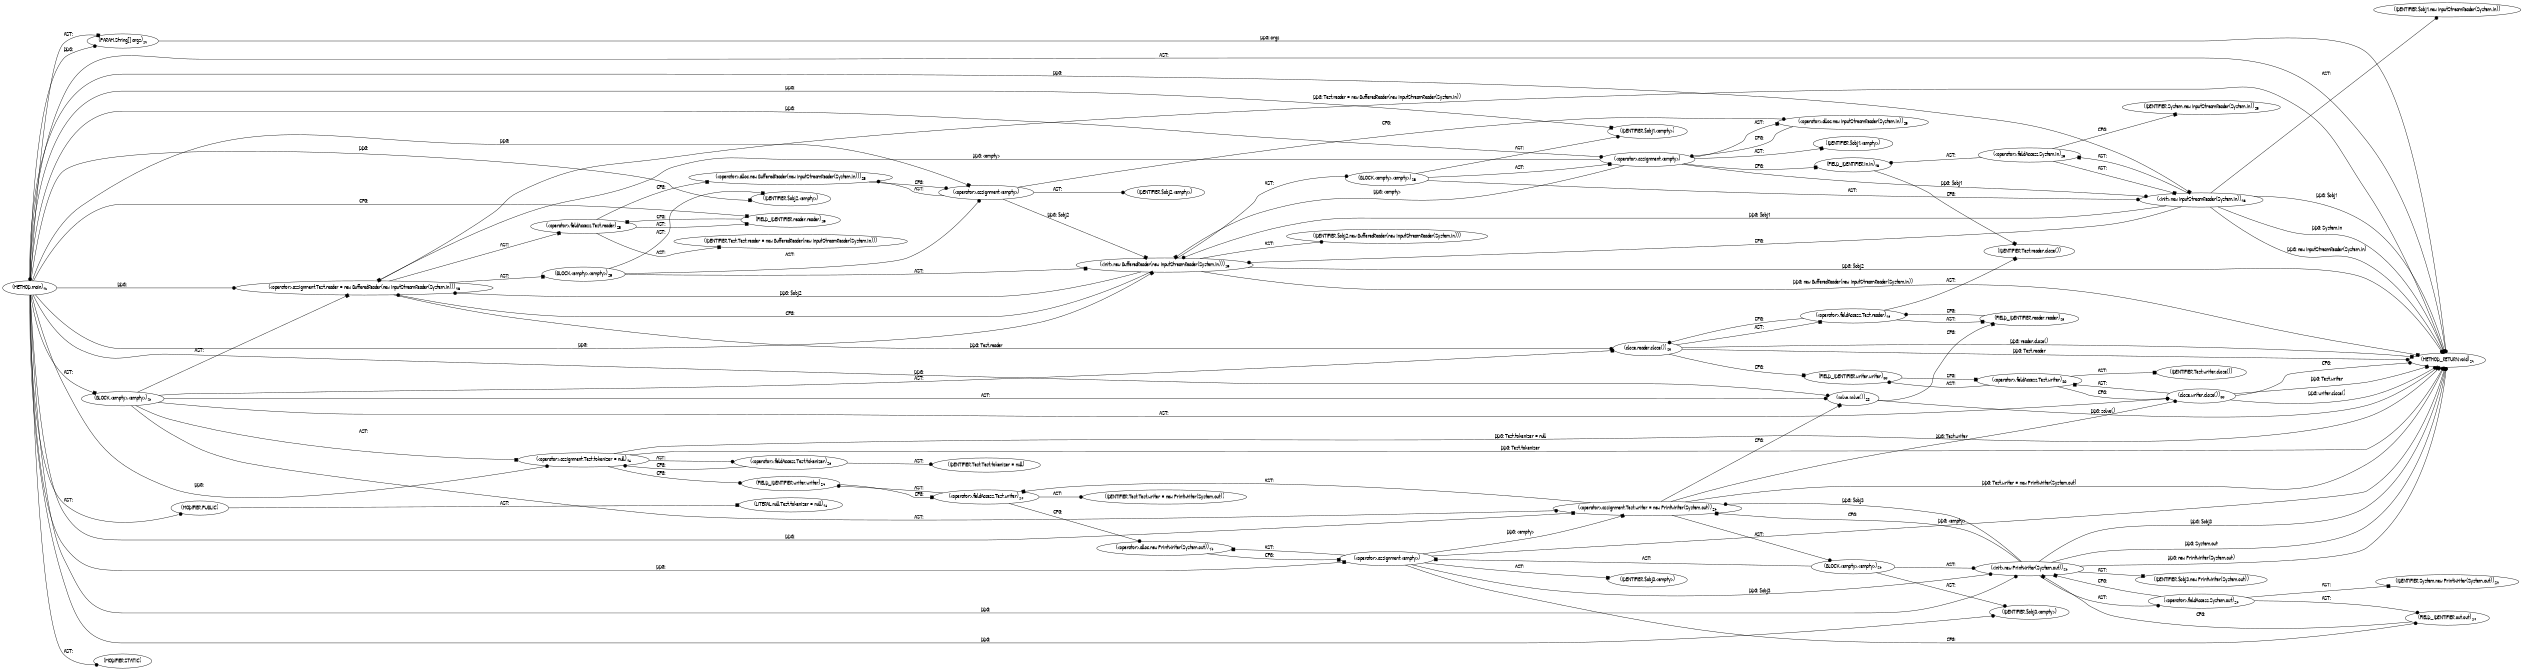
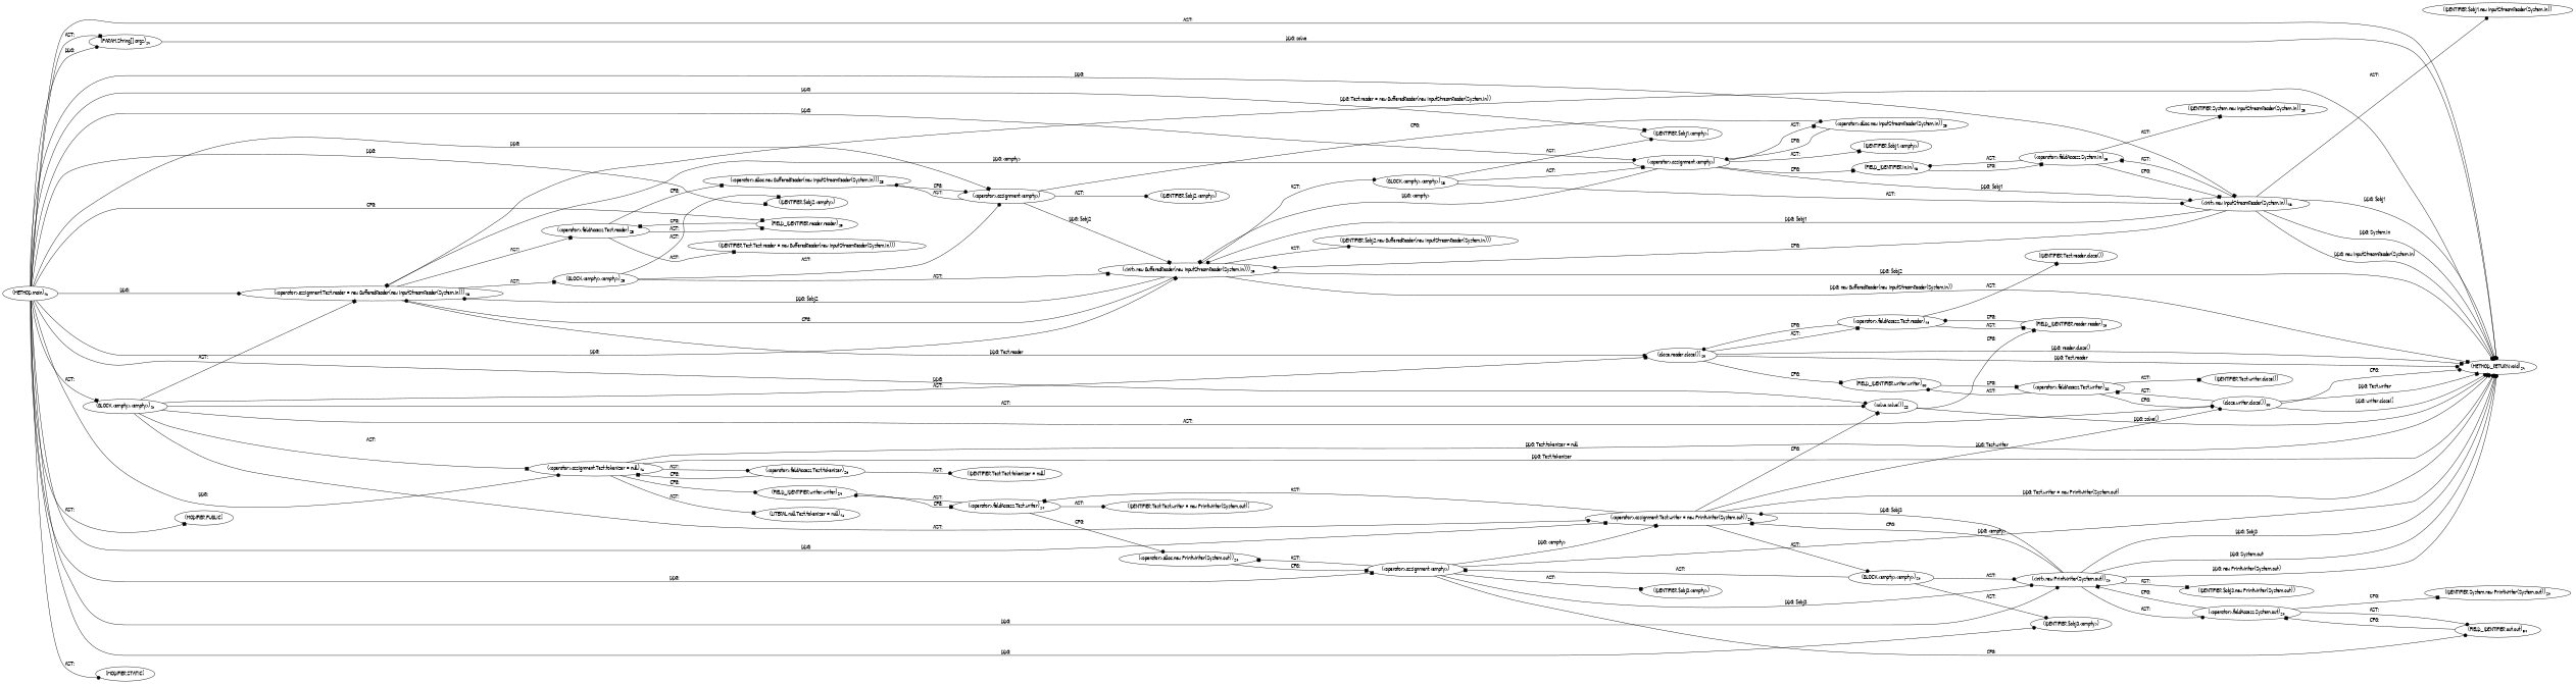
  digraph {
    fontname="Patrick Hand"
    rankdir=LR
    node [fontname="Patrick Hand"]
    edge [arrowhead=box fontname="Patrick Hand"]
    n1 [label=<(METHOD,main)<SUB>24</SUB>>]
    n2 [label=<(PARAM,String[] args)<SUB>24</SUB>>]
    n3 [label=<(BLOCK,&lt;empty&gt;,&lt;empty&gt;)<SUB>24</SUB>>]
    n4 [label=<(&lt;operator&gt;.assignment,Test.reader = new BufferedReader(new InputStreamReader(System.in)))<SUB>25</SUB>>]
    n5 [label=<(FIELD_IDENTIFIER,reader,reader)<SUB>25</SUB>>]
    n6 [label=<(&lt;operator&gt;.assignment,&lt;empty&gt;)>]
    n7 [label=<(&lt;init&gt;,new BufferedReader(new InputStreamReader(System.in)))<SUB>25</SUB>>]
    n8 [label=<(&lt;operator&gt;.assignment,&lt;empty&gt;)>]
    n9 [label=<(&lt;init&gt;,new InputStreamReader(System.in))<SUB>25</SUB>>]
    n10 [label=<(IDENTIFIER,$obj1,&lt;empty&gt;)>]
    n11 [label=<(IDENTIFIER,$obj2,&lt;empty&gt;)>]
    n12 [label=<(&lt;operator&gt;.assignment,Test.tokenizer = null)<SUB>26</SUB>>]
    n13 [label=<(&lt;operator&gt;.assignment,Test.writer = new PrintWriter(System.out))<SUB>27</SUB>>]
    n14 [label=<(&lt;operator&gt;.assignment,&lt;empty&gt;)>]
    n15 [label=<(&lt;init&gt;,new PrintWriter(System.out))<SUB>27</SUB>>]
    n16 [label=<(IDENTIFIER,$obj3,&lt;empty&gt;)>]
    n17 [label=<(solve,solve())<SUB>28</SUB>>]
    n18 [label=<(MODIFIER,PUBLIC)>]
    n19 [label=<(MODIFIER,STATIC)>]
    n20 [label=<(METHOD_RETURN,void)<SUB>24</SUB>>]
    n21 [label=<(close,reader.close())<SUB>29</SUB>>]
    n22 [label=<(close,writer.close())<SUB>30</SUB>>]
    n23 [label=<(&lt;operator&gt;.fieldAccess,Test.reader)<SUB>25</SUB>>]
    n24 [label=<(BLOCK,&lt;empty&gt;,&lt;empty&gt;)<SUB>25</SUB>>]
    n25 [label=<(&lt;operator&gt;.alloc,new BufferedReader(new InputStreamReader(System.in)))<SUB>25</SUB>>]
    n26 [label=<(IDENTIFIER,$obj2,&lt;empty&gt;)>]
    n27 [label=<(&lt;operator&gt;.alloc,new InputStreamReader(System.in))<SUB>25</SUB>>]
    n28 [label=<(IDENTIFIER,$obj2,new BufferedReader(new InputStreamReader(System.in)))>]
    n29 [label=<(BLOCK,&lt;empty&gt;,&lt;empty&gt;)<SUB>25</SUB>>]
    n30 [label=<(IDENTIFIER,$obj1,&lt;empty&gt;)>]
    n31 [label=<(FIELD_IDENTIFIER,in,in)<SUB>25</SUB>>]
    n32 [label=<(IDENTIFIER,$obj1,new InputStreamReader(System.in))>]
    n33 [label=<(&lt;operator&gt;.fieldAccess,System.in)<SUB>25</SUB>>]
    n34 [label=<(&lt;operator&gt;.fieldAccess,Test.tokenizer)<SUB>26</SUB>>]
    n35 [label=<(LITERAL,null,Test.tokenizer = null)<SUB>26</SUB>>]
    n36 [label=<(FIELD_IDENTIFIER,writer,writer)<SUB>27</SUB>>]
    n37 [label=<(&lt;operator&gt;.fieldAccess,Test.writer)<SUB>27</SUB>>]
    n38 [label=<(BLOCK,&lt;empty&gt;,&lt;empty&gt;)<SUB>27</SUB>>]
-   n39 [label=<(&lt;operator&gt;.alloc,new PrintWriter(System.out))<SUB>17</SUB>>]
+   n39 [label=<(&lt;operator&gt;.alloc,new PrintWriter(System.out))<SUB>27</SUB>>]
    n40 [label=<(IDENTIFIER,$obj3,&lt;empty&gt;)>]
-   n41 [label=<(FIELD_IDENTIFIER,out,out)<SUB>27</SUB>>]
+   n41 [label=<(FIELD_IDENTIFIER,out,out)<SUB>57</SUB>>]
    n42 [label=<(IDENTIFIER,$obj3,new PrintWriter(System.out))>]
    n43 [label=<(&lt;operator&gt;.fieldAccess,System.out)<SUB>27</SUB>>]
    n44 [label=<(FIELD_IDENTIFIER,reader,reader)<SUB>29</SUB>>]
    n45 [label=<(&lt;operator&gt;.fieldAccess,Test.reader)<SUB>29</SUB>>]
    n46 [label=<(FIELD_IDENTIFIER,writer,writer)<SUB>30</SUB>>]
    n47 [label=<(&lt;operator&gt;.fieldAccess,Test.writer)<SUB>30</SUB>>]
    n48 [label=<(IDENTIFIER,Test,Test.reader = new BufferedReader(new InputStreamReader(System.in)))>]
    n49 [label=<(IDENTIFIER,System,new InputStreamReader(System.in))<SUB>25</SUB>>]
    n50 [label=<(IDENTIFIER,Test,Test.tokenizer = null)>]
    n51 [label=<(IDENTIFIER,Test,Test.writer = new PrintWriter(System.out))>]
    n52 [label=<(IDENTIFIER,System,new PrintWriter(System.out))<SUB>27</SUB>>]
    n53 [label=<(IDENTIFIER,Test,reader.close())>]
    n54 [label=<(IDENTIFIER,Test,writer.close())>]
    n1 -> n2 [label="AST: "]
    n1 -> n2 [arrowhead=dot label="DDG: "]
    n1 -> n3 [label="AST: "]
    n1 -> n4 [arrowhead=dot label="DDG: "]
    n1 -> n5 [label="CFG: "]
    n1 -> n6 [label="DDG: "]
    n1 -> n7 [label="DDG: "]
    n1 -> n8 [arrowhead=dot label="DDG: "]
    n1 -> n9 [label="DDG: "]
    n1 -> n10 [label="DDG: "]
    n1 -> n11 [label="DDG: "]
    n1 -> n12 [arrowhead=dot label="DDG: "]
    n1 -> n13 [label="DDG: "]
    n1 -> n14 [label="DDG: "]
    n1 -> n15 [arrowhead=dot label="DDG: "]
    n1 -> n16 [arrowhead=dot label="DDG: "]
    n1 -> n17 [arrowhead=dot label="DDG: "]
-   n1 -> n18 [arrowhead=dot label="AST: "]
+   n1 -> n18 [label="AST: "]
    n1 -> n19 [arrowhead=dot label="AST: "]
-   n20 -> n1 [arrowhead=dot label="AST: "]
-   n2 -> n20 [arrowhead=dot label="DDG: args"]
+   n1 -> n20 [arrowhead=dot label="AST: "]
+   n2 -> n20 [arrowhead=dot label="DDG: solve"]
    n3 -> n4 [label="AST: "]
    n3 -> n12 [label="AST: "]
    n3 -> n13 [arrowhead=dot label="AST: "]
    n3 -> n17 [arrowhead=dot label="AST: "]
    n3 -> n21 [label="AST: "]
    n3 -> n22 [arrowhead=dot label="AST: "]
    n4 -> n20 [label="DDG: Test.reader = new BufferedReader(new InputStreamReader(System.in))"]
    n4 -> n21 [arrowhead=dot label="DDG: Test.reader"]
    n4 -> n23 [label="AST: "]
    n4 -> n24 [label="AST: "]
    n5 -> n23 [label="CFG: "]
    n6 -> n7 [label="DDG: $obj2"]
    n6 -> n25 [arrowhead=dot label="AST: "]
    n6 -> n26 [arrowhead=dot label="AST: "]
    n6 -> n27 [arrowhead=dot label="CFG: "]
    n7 -> n4 [arrowhead=dot label="CFG: "]
    n7 -> n4 [arrowhead=dot label="DDG: $obj2"]
    n7 -> n20 [arrowhead=dot label="DDG: $obj2"]
    n7 -> n20 [label="DDG: new BufferedReader(new InputStreamReader(System.in))"]
    n7 -> n28 [arrowhead=dot label="AST: "]
    n7 -> n29 [arrowhead=dot label="AST: "]
    n8 -> n4 [label="DDG: &lt;empty&gt;"]
    n8 -> n7 [label="DDG: &lt;empty&gt;"]
    n8 -> n9 [arrowhead=dot label="DDG: $obj1"]
    n8 -> n27 [label="AST: "]
    n8 -> n30 [label="AST: "]
    n8 -> n31 [label="CFG: "]
    n9 -> n7 [arrowhead=dot label="CFG: "]
    n9 -> n7 [arrowhead=dot label="DDG: $obj1"]
    n9 -> n20 [label="DDG: $obj1"]
    n9 -> n20 [arrowhead=dot label="DDG: System.in"]
    n9 -> n20 [label="DDG: new InputStreamReader(System.in)"]
    n9 -> n32 [arrowhead=dot label="AST: "]
    n9 -> n33 [label="AST: "]
    n12 -> n20 [arrowhead=dot label="DDG: Test.tokenizer"]
    n12 -> n20 [label="DDG: Test.tokenizer = null"]
    n12 -> n34 [arrowhead=dot label="AST: "]
-   n18 -> n35 [label="AST: "]
+   n12 -> n35 [label="AST: "]
    n12 -> n36 [arrowhead=dot label="CFG: "]
    n13 -> n17 [label="CFG: "]
    n13 -> n20 [arrowhead=dot label="DDG: Test.writer = new PrintWriter(System.out)"]
    n13 -> n22 [arrowhead=dot label="DDG: Test.writer"]
    n13 -> n37 [label="AST: "]
    n13 -> n38 [arrowhead=dot label="AST: "]
    n14 -> n13 [label="DDG: &lt;empty&gt;"]
    n14 -> n15 [arrowhead=dot label="DDG: $obj3"]
    n14 -> n20 [label="DDG: &lt;empty&gt;"]
    n14 -> n39 [label="AST: "]
    n14 -> n40 [label="AST: "]
    n14 -> n41 [arrowhead=dot label="CFG: "]
    n15 -> n13 [label="CFG: "]
    n15 -> n13 [arrowhead=dot label="DDG: $obj3"]
    n15 -> n20 [label="DDG: $obj3"]
    n15 -> n20 [arrowhead=dot label="DDG: System.out"]
    n15 -> n20 [arrowhead=dot label="DDG: new PrintWriter(System.out)"]
    n15 -> n42 [label="AST: "]
    n15 -> n43 [arrowhead=dot label="AST: "]
    n17 -> n20 [label="DDG: solve()"]
    n17 -> n44 [label="CFG: "]
    n21 -> n20 [arrowhead=dot label="DDG: Test.reader"]
    n21 -> n20 [label="DDG: reader.close()"]
    n21 -> n45 [label="AST: "]
    n21 -> n46 [label="CFG: "]
    n22 -> n20 [arrowhead=dot label="CFG: "]
    n22 -> n20 [label="DDG: Test.writer"]
    n22 -> n20 [arrowhead=dot label="DDG: writer.close()"]
    n22 -> n47 [label="AST: "]
    n23 -> n5 [label="AST: "]
    n23 -> n25 [label="CFG: "]
    n23 -> n48 [label="AST: "]
    n24 -> n6 [arrowhead=dot label="AST: "]
    n24 -> n7 [label="AST: "]
    n24 -> n11 [label="AST: "]
    n25 -> n6 [arrowhead=dot label="CFG: "]
    n27 -> n8 [arrowhead=dot label="CFG: "]
    n29 -> n8 [label="AST: "]
    n29 -> n9 [arrowhead=dot label="AST: "]
    n29 -> n10 [arrowhead=dot label="AST: "]
-   n31 -> n53 [label="CFG: "]
-   n33 -> n9 [label="AST: "]
+   n31 -> n33 [label="CFG: "]
+   n33 -> n9 [label="CFG: "]
    n33 -> n31 [arrowhead=dot label="AST: "]
-   n33 -> n49 [label="CFG: "]
-   n34 -> n12 [arrowhead=dot label="CFG: "]
+   n33 -> n49 [label="AST: "]
+   n34 -> n12 [label="CFG: "]
    n34 -> n50 [arrowhead=dot label="AST: "]
    n36 -> n37 [label="CFG: "]
    n37 -> n36 [arrowhead=dot label="AST: "]
    n37 -> n39 [arrowhead=dot label="CFG: "]
    n37 -> n51 [arrowhead=dot label="AST: "]
    n38 -> n14 [label="AST: "]
    n38 -> n15 [arrowhead=dot label="AST: "]
    n38 -> n16 [arrowhead=dot label="AST: "]
    n39 -> n14 [label="CFG: "]
-   n41 -> n15 [label="CFG: "]
+   n41 -> n43 [label="CFG: "]
    n43 -> n15 [label="CFG: "]
    n43 -> n41 [arrowhead=dot label="AST: "]
-   n43 -> n52 [label="AST: "]
+   n43 -> n52 [label="CFG: "]
    n44 -> n45 [arrowhead=dot label="CFG: "]
    n45 -> n21 [arrowhead=dot label="CFG: "]
    n45 -> n44 [label="AST: "]
    n45 -> n53 [label="AST: "]
    n46 -> n47 [label="CFG: "]
    n47 -> n22 [arrowhead=dot label="CFG: "]
    n47 -> n46 [arrowhead=dot label="AST: "]
    n47 -> n54 [label="AST: "]
  }
